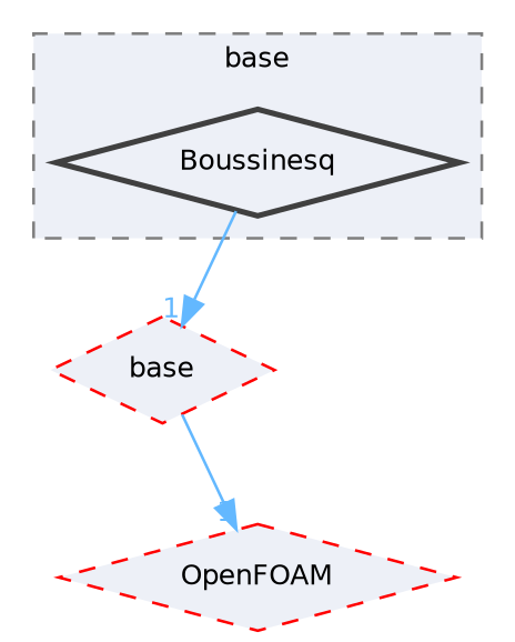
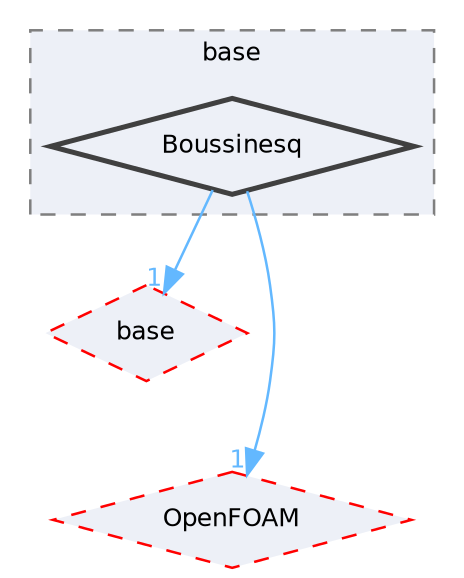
  digraph {
    compound=true
    node [color=red fillcolor="#edf0f7" fontname=Helvetica fontsize=10 shape=diamond style="filled,dashed"]
    edge [color=steelblue1 fontcolor=steelblue1 fontname=Helvetica fontsize=10 headlabel=1 labeldistance=1.5 labelfontname=Helvetica labelfontsize=10]
    n1 [color=grey25 height=0.2 label=Boussinesq style="filled,bold" width=0.4]
    n2 [height=0.2 label=base width=0.4]
    n3 [height=0.2 label=OpenFOAM width=0.4]
    subgraph cluster_1 {
      bgcolor="#edf0f7"
      fontname=Helvetica
      fontsize=10
      label=base
      pencolor=grey50
      style="filled,dashed"
      n1
    }
    n1 -> n2
-   n2 -> n3
+   n1 -> n3
  }
